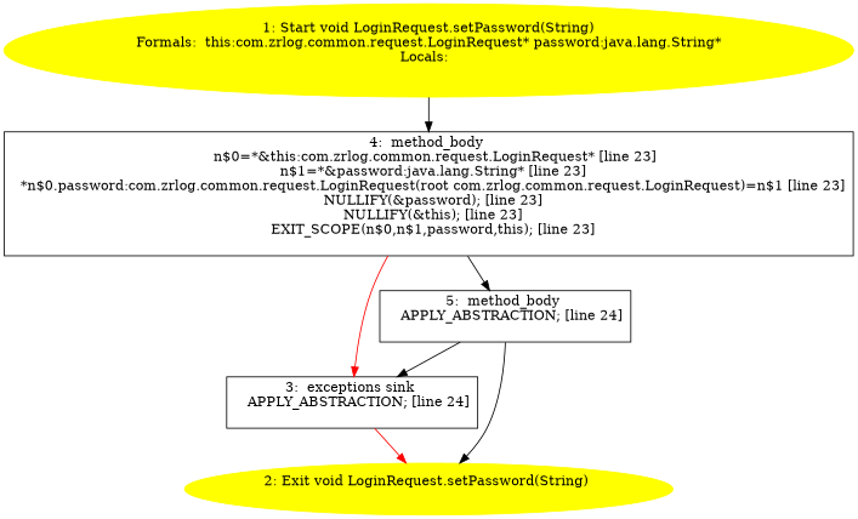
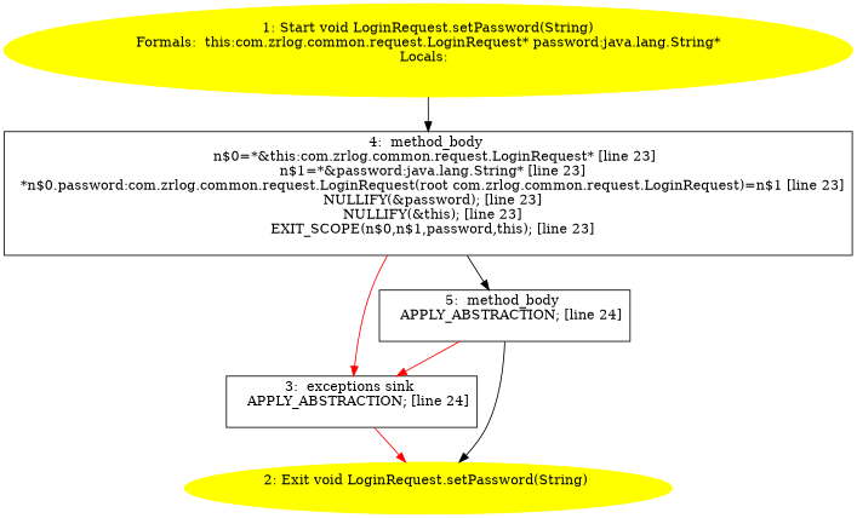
  digraph {
    node [shape=box]
    n1 [color=yellow label="1: Start void LoginRequest.setPassword(String)\nFormals:  this:com.zrlog.common.request.LoginRequest* password:java.lang.String*\nLocals:  \n  " style=filled shape=""]
    n2 [label="4:  method_body \n   n$0=*&this:com.zrlog.common.request.LoginRequest* [line 23]\n  n$1=*&password:java.lang.String* [line 23]\n  *n$0.password:com.zrlog.common.request.LoginRequest(root com.zrlog.common.request.LoginRequest)=n$1 [line 23]\n  NULLIFY(&password); [line 23]\n  NULLIFY(&this); [line 23]\n  EXIT_SCOPE(n$0,n$1,password,this); [line 23]\n "]
    n3 [label="3:  exceptions sink \n   APPLY_ABSTRACTION; [line 24]\n "]
    n4 [label="5:  method_body \n   APPLY_ABSTRACTION; [line 24]\n "]
    n5 [color=yellow label="2: Exit void LoginRequest.setPassword(String) \n  " style=filled shape=""]
    n1 -> n2
    n2 -> n3 [color=red]
    n2 -> n4
    n3 -> n5 [color=red]
-   n4 -> n3 [color=black]
+   n4 -> n3 [color=red]
    n4 -> n5
  }
